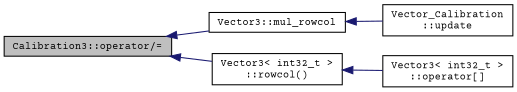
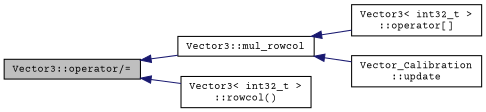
  digraph {
    fontname="Courier Prime"
    rankdir=LR
    node [color=black fillcolor=white fontname="Courier Prime" fontsize=10 shape=record style=filled]
    edge [color=midnightblue dir=back fontname="Courier Prime" fontsize=10 labelfontname=Helvetica labelfontsize=10 style=solid]
-   n1 [fillcolor=grey75 fontcolor=black height=0.2 label="Calibration3::operator/=" width=0.4]
+   n1 [fillcolor=grey75 fontcolor=black height=0.2 label="Vector3::operator/=" width=0.4]
    n2 [height=0.2 label="Vector3::mul_rowcol" width=0.4]
    n3 [height=0.2 label="Vector3\< int32_t \>\l::rowcol()" width=0.4]
    n4 [height=0.2 label="Vector3\< int32_t \>\l::operator[]" width=0.4]
    n5 [height=0.2 label="Vector_Calibration\l::update" width=0.4]
    n1 -> n2
    n1 -> n3
-   n3 -> n4
+   n2 -> n4
    n2 -> n5
  }
